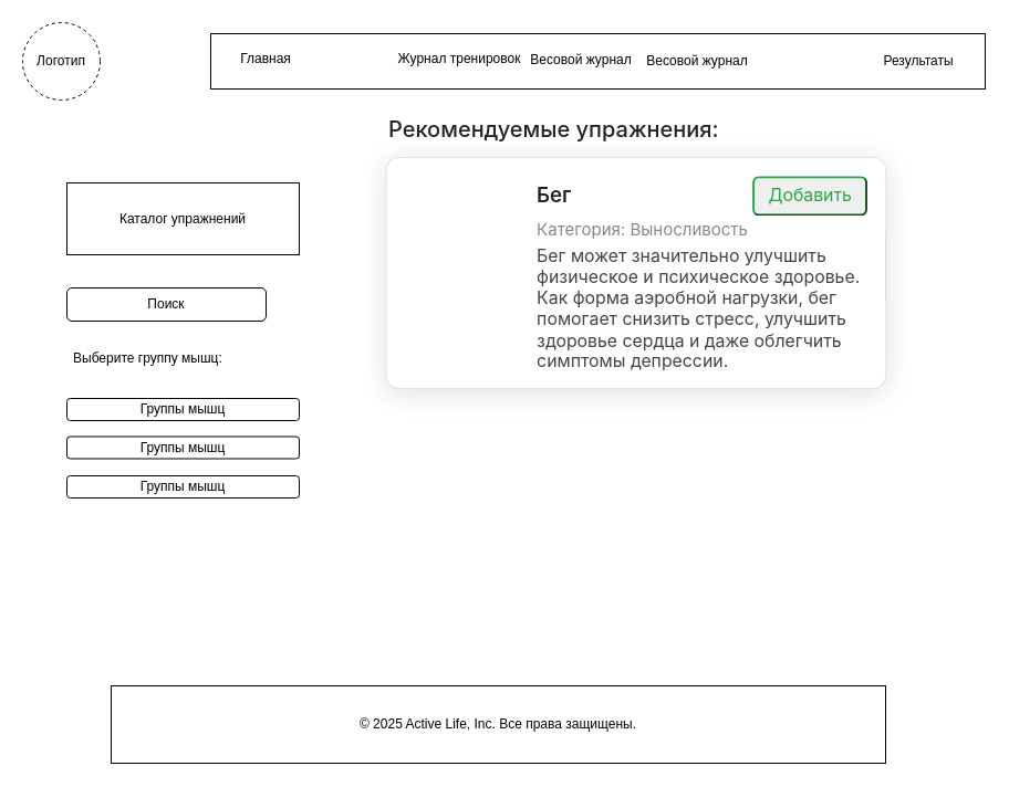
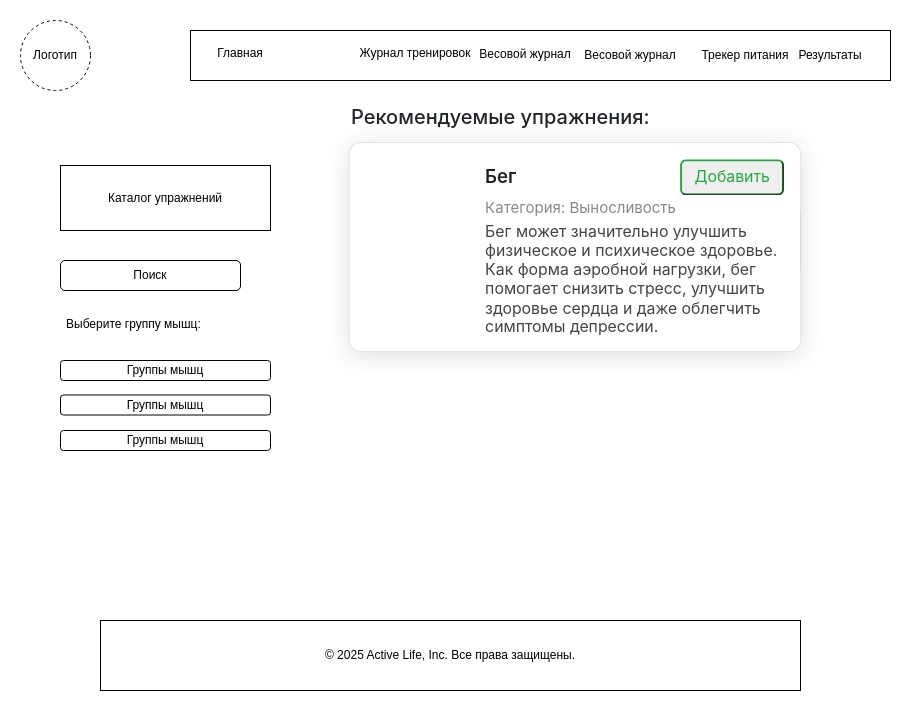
  <mxCell id="0" />
  <mxCell id="1" parent="0" />
  <mxCell id="2" value="Логотип" style="ellipse;whiteSpace=wrap;html=1;aspect=fixed;dashed=1;" vertex="1" parent="1"><mxGeometry x="20" y="20" width="70" height="70" as="geometry" /></mxCell>
  <mxCell id="3" value="" style="rounded=0;whiteSpace=wrap;html=1;" vertex="1" parent="1"><mxGeometry x="190" y="30" width="700" height="50" as="geometry" /></mxCell>
  <mxCell id="4" value="Главная" style="text;html=1;align=center;verticalAlign=middle;whiteSpace=wrap;rounded=0;" vertex="1" parent="1"><mxGeometry x="210" y="37.5" width="60" height="30" as="geometry" /></mxCell>
  <mxCell id="5" value="Журнал тренировок" style="text;html=1;align=center;verticalAlign=middle;whiteSpace=wrap;rounded=0;" vertex="1" parent="1"><mxGeometry x="350" y="38.13" width="130" height="30" as="geometry" /></mxCell>
  <mxCell id="6" value="Весовой журнал" style="text;html=1;align=center;verticalAlign=middle;whiteSpace=wrap;rounded=0;" vertex="1" parent="1"><mxGeometry x="470" y="37.5" width="110" height="33.75" as="geometry" /></mxCell>
  <mxCell id="7" value="Весовой журнал" style="text;html=1;align=center;verticalAlign=middle;whiteSpace=wrap;rounded=0;" vertex="1" parent="1"><mxGeometry x="570" y="43.75" width="120" height="22.5" as="geometry" /></mxCell>
+ <mxCell id="8" value="Трекер питания" style="text;html=1;align=center;verticalAlign=middle;whiteSpace=wrap;rounded=0;" vertex="1" parent="1"><mxGeometry x="700" y="33.75" width="90" height="42.5" as="geometry" /></mxCell>
  <mxCell id="9" value="Результаты" style="text;html=1;align=center;verticalAlign=middle;whiteSpace=wrap;rounded=0;" vertex="1" parent="1"><mxGeometry x="800" y="40" width="60" height="30" as="geometry" /></mxCell>
  <mxCell id="10" value="Каталог упражнений" style="rounded=0;whiteSpace=wrap;html=1;" vertex="1" parent="1"><mxGeometry x="60" y="165" width="210" height="65" as="geometry" /></mxCell>
  <mxCell id="11" value="Поиск" style="rounded=1;whiteSpace=wrap;html=1;" vertex="1" parent="1"><mxGeometry x="60" y="260" width="180" height="30" as="geometry" /></mxCell>
  <mxCell id="12" value="Выберите группу мышц:" style="text;whiteSpace=wrap;" vertex="1" parent="1"><mxGeometry x="64" y="310" width="170" height="40" as="geometry" /></mxCell>
  <mxCell id="13" value="Группы мышц" style="rounded=1;whiteSpace=wrap;html=1;" vertex="1" parent="1"><mxGeometry x="60" y="360" width="210" height="20" as="geometry" /></mxCell>
  <mxCell id="14" value="Группы мышц" style="rounded=1;whiteSpace=wrap;html=1;" vertex="1" parent="1"><mxGeometry x="60" y="394.5" width="210" height="20" as="geometry" /></mxCell>
  <mxCell id="15" value="Группы мышц" style="rounded=1;whiteSpace=wrap;html=1;" vertex="1" parent="1"><mxGeometry x="60" y="430" width="210" height="20" as="geometry" /></mxCell>
  <mxCell id="16" value="&lt;h5 style=&quot;box-sizing: border-box; margin-top: 0px; font-weight: 500; line-height: 1.2; font-size: 1.25rem; color: rgb(33, 37, 41); font-family: -apple-system, BlinkMacSystemFont, &amp;quot;Segoe UI&amp;quot;, Roboto, &amp;quot;Helvetica Neue&amp;quot;, Arial, &amp;quot;Noto Sans&amp;quot;, sans-serif, &amp;quot;Apple Color Emoji&amp;quot;, &amp;quot;Segoe UI Emoji&amp;quot;, &amp;quot;Segoe UI Symbol&amp;quot;, &amp;quot;Noto Color Emoji&amp;quot;; text-align: left; margin-bottom: 1rem !important;&quot; class=&quot;mb-3&quot;&gt;Рекомендуемые упражнения:&lt;/h5&gt;&lt;div style=&quot;box-sizing: border-box; background: rgb(255, 255, 255); border-radius: 12px; box-shadow: rgba(0, 0, 0, 0.13) 0px 4px 24px; margin-bottom: 22px; padding: 16px 16px 12px; display: flex; align-items: flex-start; border: 1px solid rgb(227, 227, 227); transition: box-shadow 0.2s, transform 0.2s; transform: translateY(-2px) scale(1.01); color: rgb(33, 37, 41); font-family: -apple-system, BlinkMacSystemFont, &amp;quot;Segoe UI&amp;quot;, Roboto, &amp;quot;Helvetica Neue&amp;quot;, Arial, &amp;quot;Noto Sans&amp;quot;, sans-serif, &amp;quot;Apple Color Emoji&amp;quot;, &amp;quot;Segoe UI Emoji&amp;quot;, &amp;quot;Segoe UI Symbol&amp;quot;, &amp;quot;Noto Color Emoji&amp;quot;; font-size: 16px; text-align: left;&quot; class=&quot;exercise&quot;&gt;&lt;img style=&quot;box-sizing: border-box; vertical-align: middle; border: 1px solid rgb(227, 227, 227); width: 100px; height: 100px; object-fit: cover; border-radius: 8px; margin-right: 18px; background: rgb(233, 236, 239);&quot; alt=&quot;Бег&quot; class=&quot;exercise-image&quot; src=&quot;http://127.0.0.1:8000/app/static/exerciseImages/exerciseImages101001.jpg&quot;&gt;&lt;div style=&quot;box-sizing: border-box; flex: 1 1 0%; padding: 0px; min-width: 0px;&quot; class=&quot;exercise-text&quot;&gt;&lt;div style=&quot;box-sizing: border-box; display: flex !important; justify-content: space-between !important; align-items: center !important; margin-bottom: 0.25rem !important;&quot; class=&quot;d-flex justify-content-between align-items-center mb-1&quot;&gt;&lt;span style=&quot;box-sizing: border-box; font-size: 1.15em; font-weight: 600; color: rgb(34, 34, 34); margin-bottom: 2px; text-wrap-mode: nowrap; overflow: hidden; text-overflow: ellipsis;&quot; class=&quot;exercise-title&quot;&gt;Бег&lt;/span&gt;&lt;a style=&quot;box-sizing: border-box; color: rgb(0, 123, 255); text-decoration-line: none; background-color: transparent;&quot; href=&quot;http://127.0.0.1:8000/exlog/log/add_ex_to_today_log/%D0%91%D0%B5%D0%B3/&quot; id=&quot;101001&quot;&gt;&lt;button style=&quot;border-radius: 6px; margin: 0px; font-family: inherit; font-size: 0.98em; line-height: 1.5; overflow: visible; appearance: button; font-weight: 400; color: rgb(40, 167, 69); vertical-align: middle; user-select: none; border-color: rgb(40, 167, 69); padding: 4px 12px; transition: background 0.15s, color 0.15s; cursor: pointer; min-width: 0px;&quot; class=&quot;btn btn-outline-success btn-sm add-btn&quot;&gt;Добавить&lt;/button&gt;&lt;/a&gt;&lt;/div&gt;&lt;div style=&quot;box-sizing: border-box; font-size: 0.93em; color: rgb(136, 136, 136); margin-bottom: 6px;&quot; class=&quot;exercise-group&quot;&gt;Категория: Выносливость&lt;/div&gt;&lt;div style=&quot;box-sizing: border-box; font-size: 0.98em; color: rgb(68, 68, 68); margin-bottom: 2px;&quot; class=&quot;exercise-desc&quot;&gt;Бег может значительно улучшить физическое и психическое здоровье. Как форма аэробной нагрузки, бег помогает снизить стресс, улучшить здоровье сердца и даже облегчить симптомы депрессии.&lt;/div&gt;&lt;/div&gt;&lt;/div&gt;" style="whiteSpace=wrap;html=1;" vertex="1" parent="1"><mxGeometry x="350" y="210" width="450" height="60" as="geometry" /></mxCell>
  <mxCell id="17" value="© 2025 Active Life, Inc. Все права защищены." style="rounded=0;whiteSpace=wrap;html=1;" vertex="1" parent="1"><mxGeometry x="100" y="620" width="700" height="70" as="geometry" /></mxCell>
